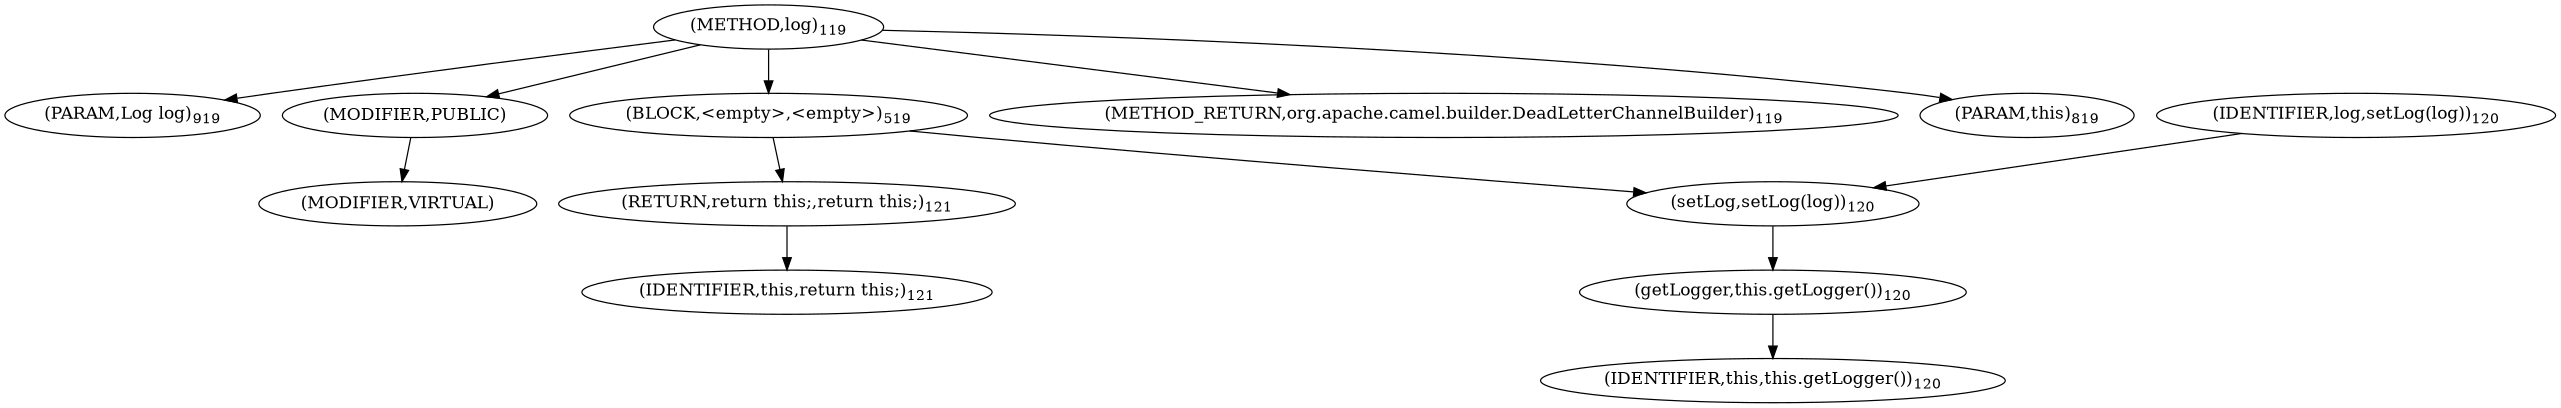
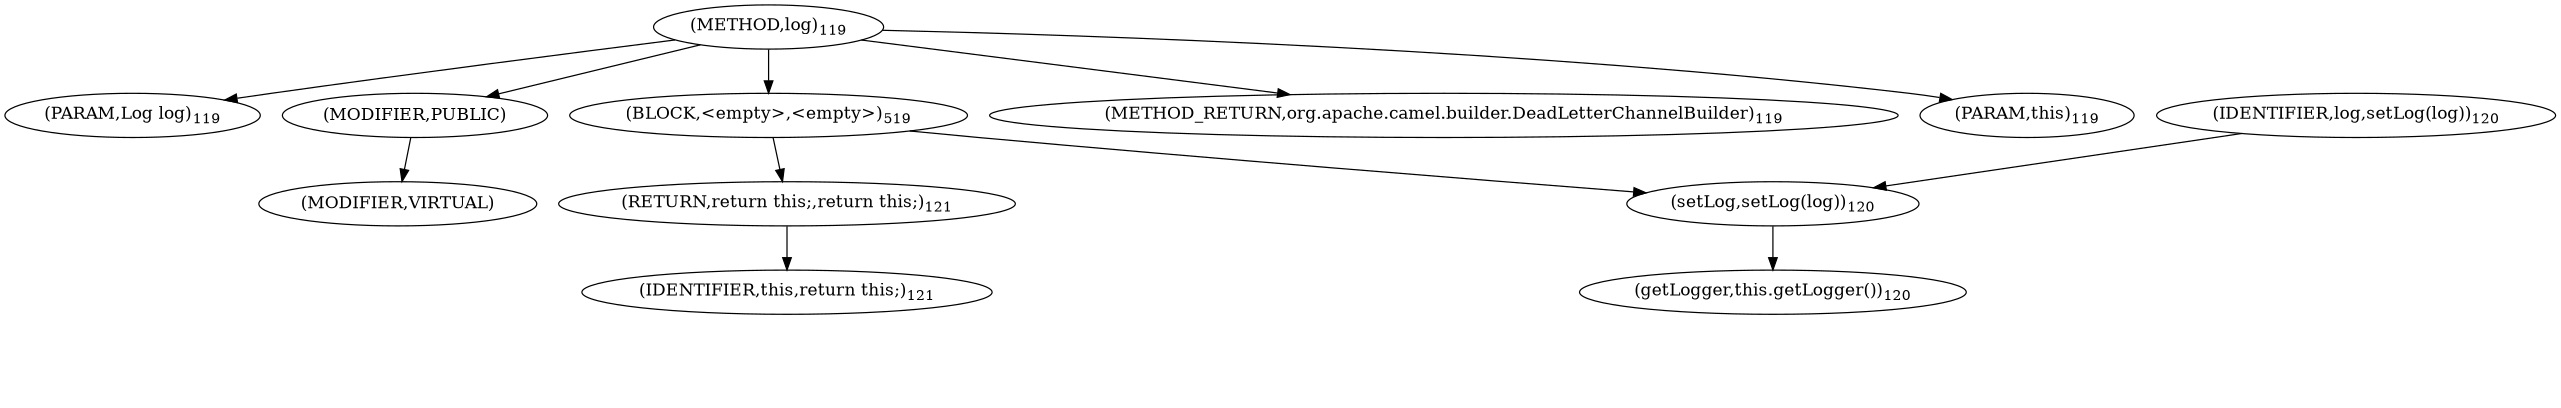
  digraph {
    n1 [label=<(METHOD,log)<SUB>119</SUB>>]
-   n2 [label=<(PARAM,this)<SUB>819</SUB>>]
-   n3 [label=<(PARAM,Log log)<SUB>919</SUB>>]
+   n2 [label=<(PARAM,this)<SUB>119</SUB>>]
+   n3 [label=<(PARAM,Log log)<SUB>119</SUB>>]
    n4 [label=<(BLOCK,&lt;empty&gt;,&lt;empty&gt;)<SUB>519</SUB>>]
    n5 [label=<(MODIFIER,PUBLIC)>]
    n6 [label=<(METHOD_RETURN,org.apache.camel.builder.DeadLetterChannelBuilder)<SUB>119</SUB>>]
    n7 [label=<(setLog,setLog(log))<SUB>120</SUB>>]
    n8 [label=<(RETURN,return this;,return this;)<SUB>121</SUB>>]
    n9 [label=<(MODIFIER,VIRTUAL)>]
    n10 [label=<(getLogger,this.getLogger())<SUB>120</SUB>>]
    n11 [label=<(IDENTIFIER,this,return this;)<SUB>121</SUB>>]
-   n12 [label=<(IDENTIFIER,this,this.getLogger())<SUB>120</SUB>>]
    n13 [label=<(IDENTIFIER,log,setLog(log))<SUB>120</SUB>>]
    n1 -> n2
    n1 -> n3
    n1 -> n4
    n1 -> n5
    n1 -> n6
    n4 -> n7
    n4 -> n8
    n5 -> n9
    n7 -> n10
    n8 -> n11
-   n10 -> n12
    n13 -> n7
  }
